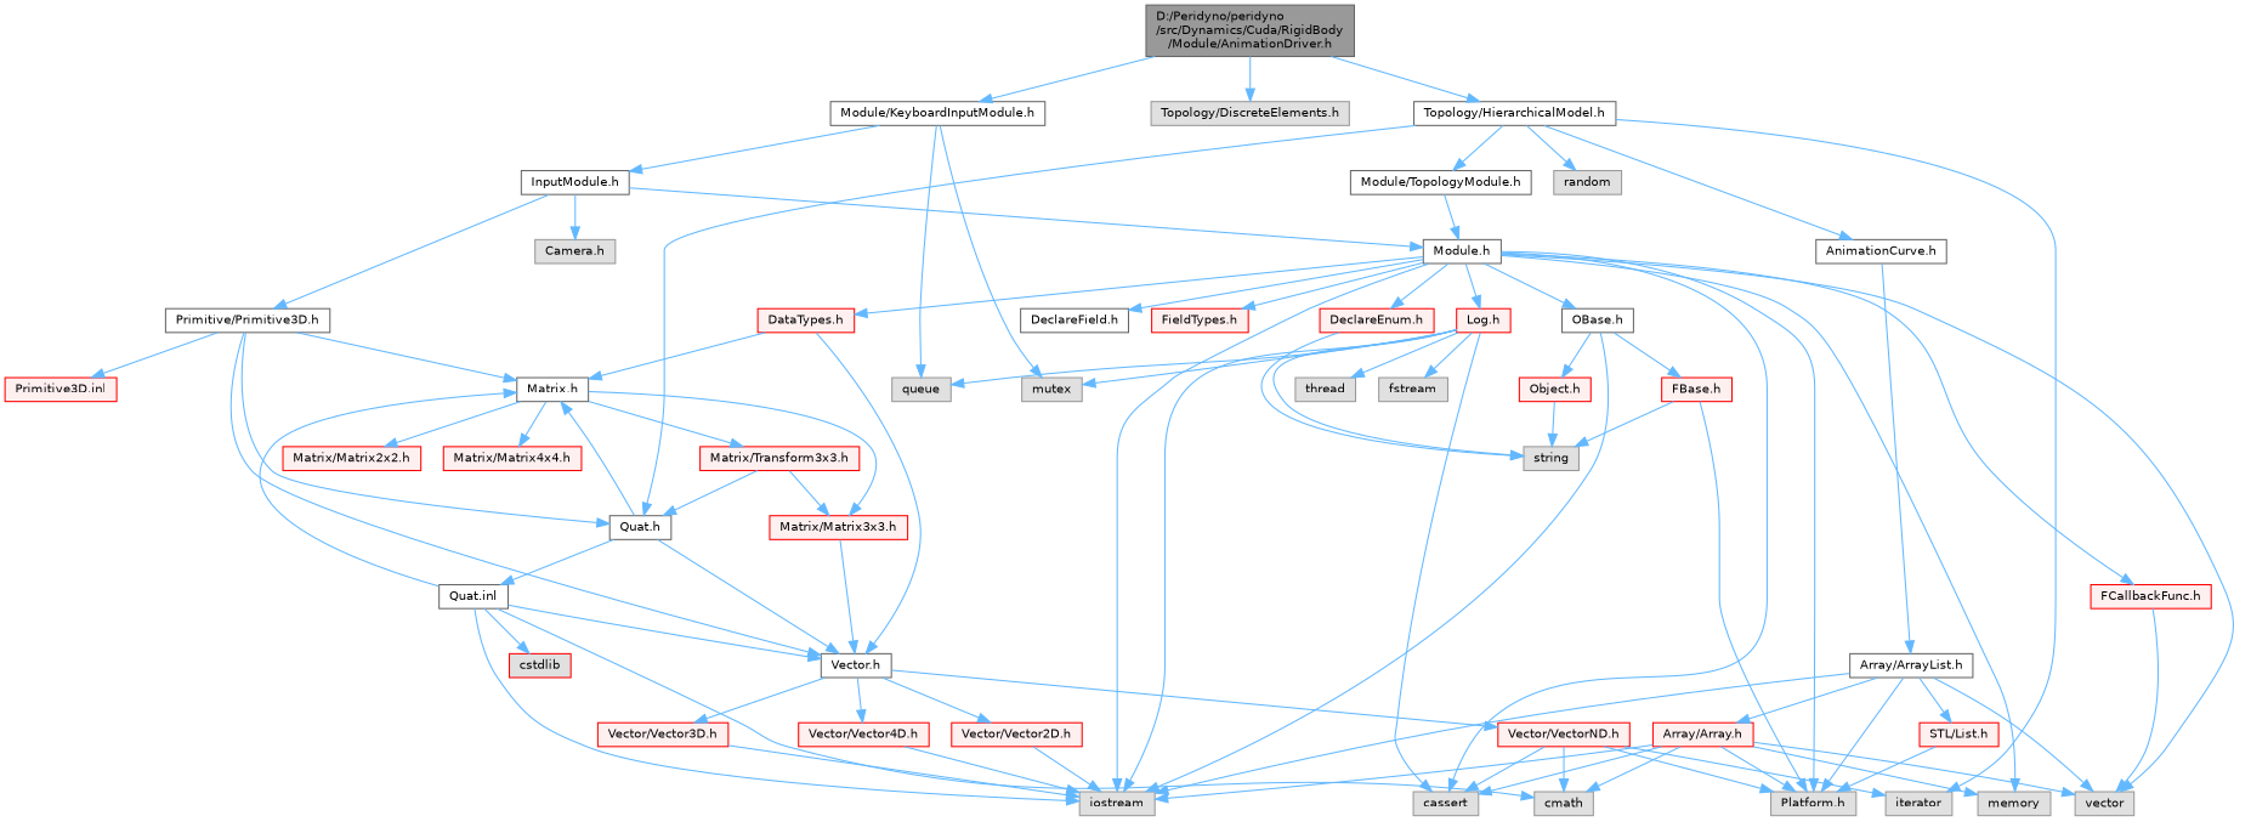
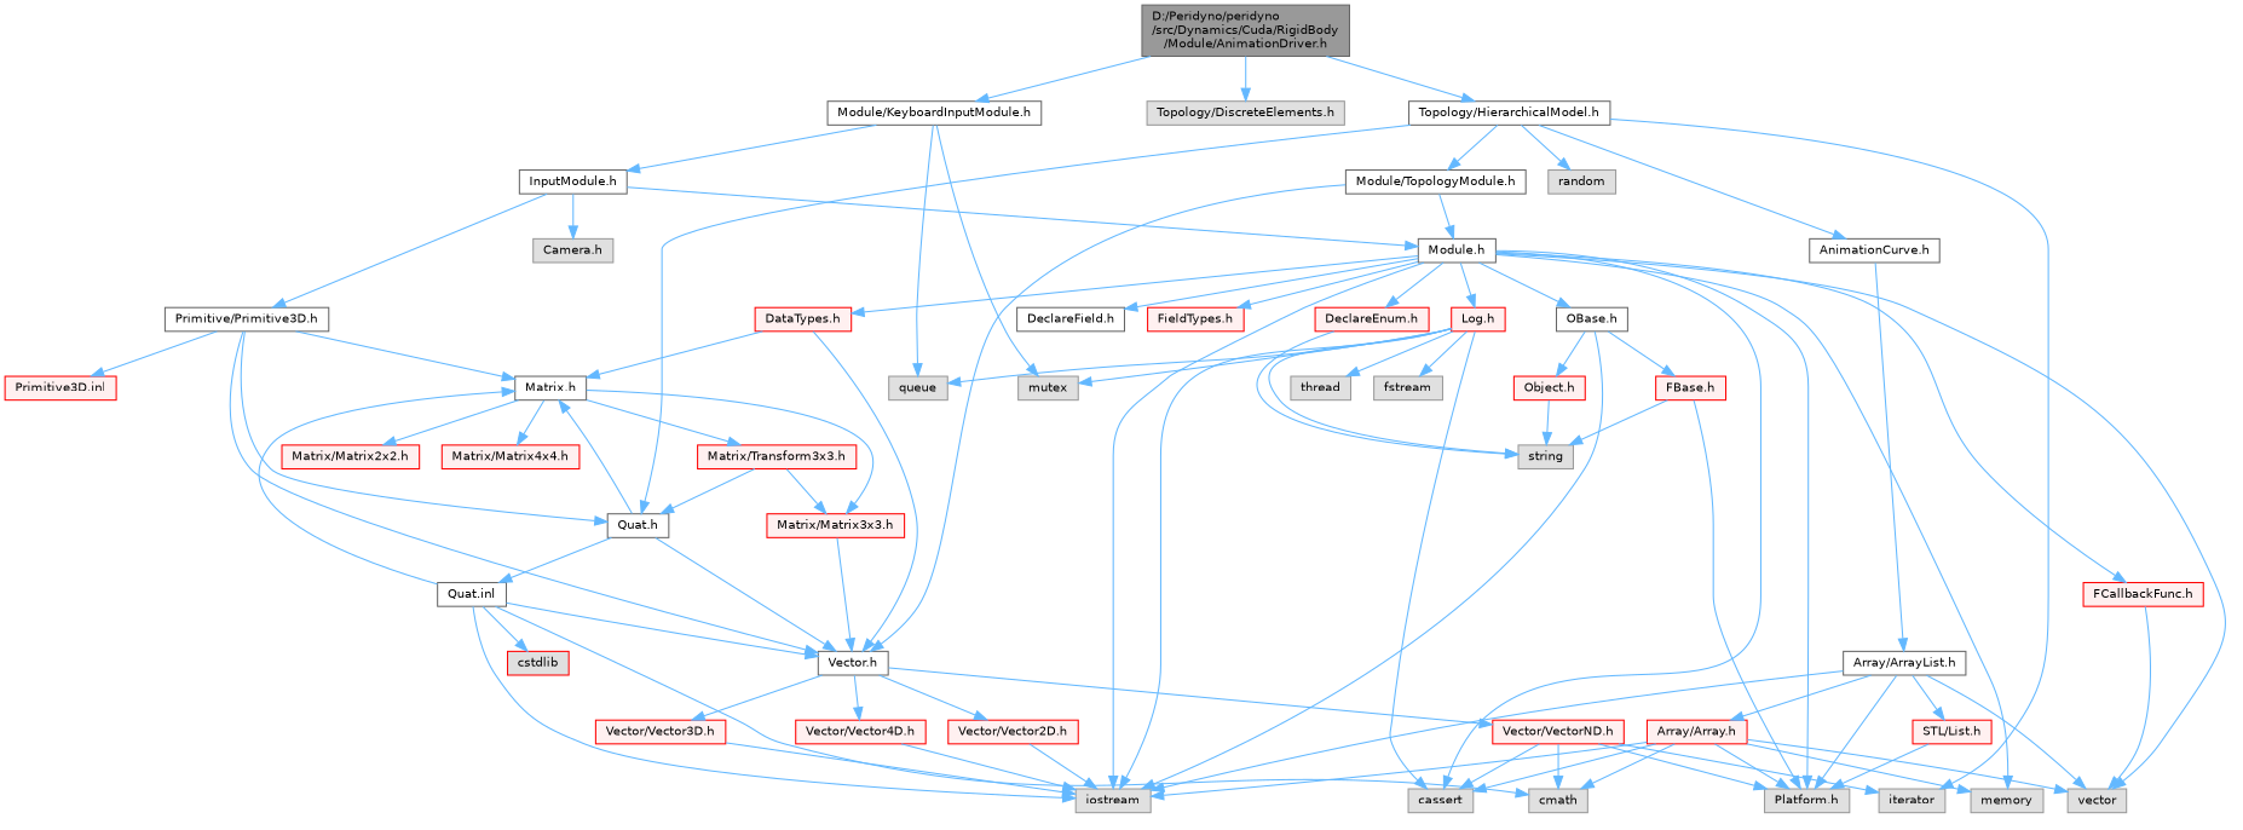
  digraph {
    node [color=red fillcolor="#FFF0F0" fontname=Helvetica fontsize=10 shape=box style=filled]
    edge [color=steelblue1 fontname=Helvetica fontsize=10 labelfontname=Helvetica labelfontsize=10 style=solid]
    n1 [color=gray40 fillcolor=grey60 fontcolor=black height=0.2 label="D:/Peridyno/peridyno\l/src/Dynamics/Cuda/RigidBody\l/Module/AnimationDriver.h" width=0.4]
    n2 [color=grey40 fillcolor=white height=0.2 label="Module/KeyboardInputModule.h" width=0.4]
    n3 [color=grey60 fillcolor="#E0E0E0" height=0.2 label="Topology/DiscreteElements.h" width=0.4]
    n4 [color=grey40 fillcolor=white height=0.2 label="Topology/HierarchicalModel.h" width=0.4]
    n5 [color=grey40 fillcolor=white height=0.2 label="InputModule.h" width=0.4]
    n6 [color=grey60 fillcolor="#E0E0E0" height=0.2 label=mutex width=0.4]
    n7 [color=grey60 fillcolor="#E0E0E0" height=0.2 label=queue width=0.4]
    n8 [color=grey60 fillcolor="#E0E0E0" height=0.2 label=iterator width=0.4]
    n9 [color=grey40 fillcolor=white height=0.2 label="Quat.h" width=0.4]
    n10 [color=grey40 fillcolor=white height=0.2 label="Module/TopologyModule.h" width=0.4]
    n11 [color=grey40 fillcolor=white height=0.2 label="AnimationCurve.h" width=0.4]
    n12 [color=grey60 fillcolor="#E0E0E0" height=0.2 label=random width=0.4]
    n13 [color=grey40 fillcolor=white height=0.2 label="Module.h" width=0.4]
    n14 [color=grey60 fillcolor="#E0E0E0" height=0.2 label="Camera.h" width=0.4]
    n15 [color=grey40 fillcolor=white height=0.2 label="Primitive/Primitive3D.h" width=0.4]
    n16 [color=grey60 fillcolor="#E0E0E0" height=0.2 label="Platform.h" width=0.4]
    n17 [color=grey60 fillcolor="#E0E0E0" height=0.2 label=memory width=0.4]
    n18 [color=grey60 fillcolor="#E0E0E0" height=0.2 label=vector width=0.4]
    n19 [color=grey60 fillcolor="#E0E0E0" height=0.2 label=cassert width=0.4]
    n20 [color=grey60 fillcolor="#E0E0E0" height=0.2 label=iostream width=0.4]
    n21 [color=grey40 fillcolor=white height=0.2 label="OBase.h" width=0.4]
    n22 [height=0.2 label="Log.h" width=0.4]
    n23 [height=0.2 label="DataTypes.h" width=0.4]
    n24 [height=0.2 label="DeclareEnum.h" width=0.4]
    n25 [color=grey40 fillcolor=white height=0.2 label="DeclareField.h" width=0.4]
    n26 [height=0.2 label="FCallbackFunc.h" width=0.4]
    n27 [height=0.2 label="FieldTypes.h" width=0.4]
    n28 [color=grey40 fillcolor=white height=0.2 label="Vector.h" width=0.4]
    n29 [color=grey40 fillcolor=white height=0.2 label="Matrix.h" width=0.4]
    n30 [height=0.2 label="Primitive3D.inl" width=0.4]
    n31 [height=0.2 label="FBase.h" width=0.4]
    n32 [height=0.2 label="Object.h" width=0.4]
    n33 [color=grey60 fillcolor="#E0E0E0" height=0.2 label=string width=0.4]
    n34 [color=grey60 fillcolor="#E0E0E0" height=0.2 label=thread width=0.4]
    n35 [color=grey60 fillcolor="#E0E0E0" height=0.2 label=fstream width=0.4]
    n36 [height=0.2 label="Vector/Vector2D.h" width=0.4]
    n37 [height=0.2 label="Vector/Vector3D.h" width=0.4]
    n38 [height=0.2 label="Vector/Vector4D.h" width=0.4]
    n39 [height=0.2 label="Vector/VectorND.h" width=0.4]
    n40 [height=0.2 label="Matrix/Matrix2x2.h" width=0.4]
    n41 [height=0.2 label="Matrix/Matrix3x3.h" width=0.4]
    n42 [height=0.2 label="Matrix/Matrix4x4.h" width=0.4]
    n43 [height=0.2 label="Matrix/Transform3x3.h" width=0.4]
    n44 [color=grey60 fillcolor="#E0E0E0" height=0.2 label=cmath width=0.4]
    n45 [color=grey40 fillcolor=white height=0.2 label="Quat.inl" width=0.4]
    n46 [fillcolor="#E0E0E0" height=0.2 label=cstdlib width=0.4]
    n47 [color=grey40 fillcolor=white height=0.2 label="Array/ArrayList.h" width=0.4]
    n48 [height=0.2 label="STL/List.h" width=0.4]
    n49 [height=0.2 label="Array/Array.h" width=0.4]
    n1 -> n2
    n1 -> n3
    n1 -> n4
    n2 -> n5
    n2 -> n6
    n2 -> n7
    n4 -> n8
    n4 -> n9
    n4 -> n10
    n4 -> n11
    n4 -> n12
    n5 -> n13
    n5 -> n14
    n5 -> n15
    n9 -> n28
    n9 -> n29
    n9 -> n45
    n10 -> n13
+   n10 -> n28
    n11 -> n47
    n13 -> n16
    n13 -> n17
    n13 -> n18
    n13 -> n19
    n13 -> n20
    n13 -> n21
    n13 -> n22
    n13 -> n23
    n13 -> n24
    n13 -> n25
    n13 -> n26
    n13 -> n27
    n15 -> n9
    n15 -> n28
    n15 -> n29
    n15 -> n30
    n21 -> n20
    n21 -> n31
    n21 -> n32
    n22 -> n6
    n22 -> n7
    n22 -> n19
    n22 -> n20
    n22 -> n33
    n22 -> n34
    n22 -> n35
    n23 -> n28
    n23 -> n29
    n24 -> n33
    n26 -> n18
    n28 -> n36
    n28 -> n37
    n28 -> n38
    n28 -> n39
    n29 -> n40
    n29 -> n41
    n29 -> n42
    n29 -> n43
    n31 -> n16
    n31 -> n33
    n32 -> n33
    n36 -> n20
    n37 -> n20
    n38 -> n20
    n39 -> n8
    n39 -> n16
    n39 -> n19
    n39 -> n44
    n41 -> n28
    n43 -> n9
    n43 -> n41
    n45 -> n20
    n45 -> n28
    n45 -> n29
    n45 -> n44
    n45 -> n46
    n47 -> n16
    n47 -> n18
    n47 -> n20
    n47 -> n48
    n47 -> n49
    n48 -> n16
    n49 -> n16
    n49 -> n17
    n49 -> n18
    n49 -> n19
    n49 -> n20
    n49 -> n44
  }
